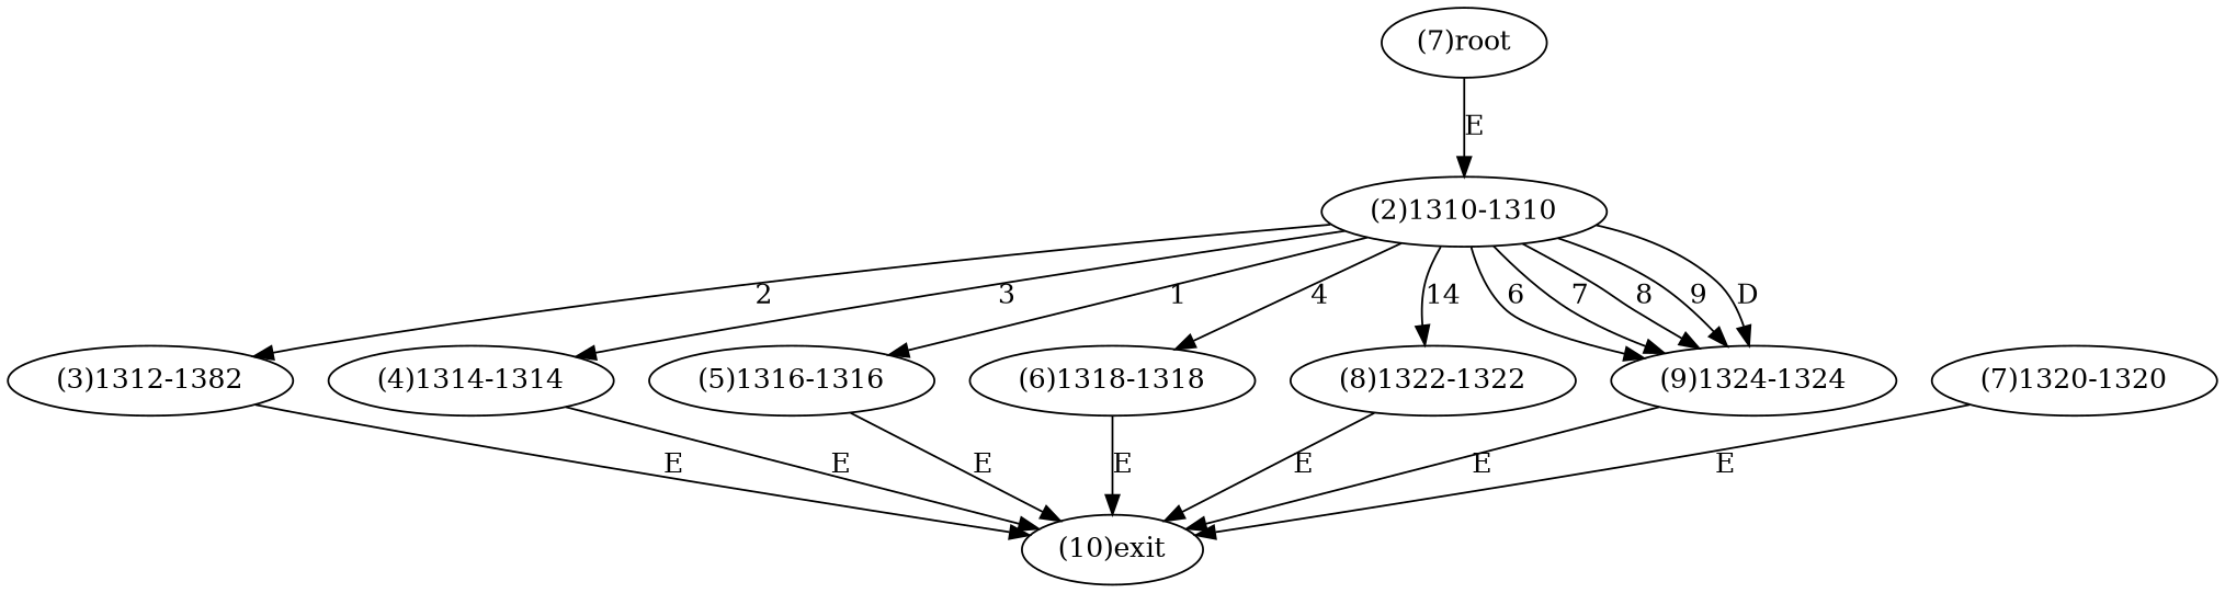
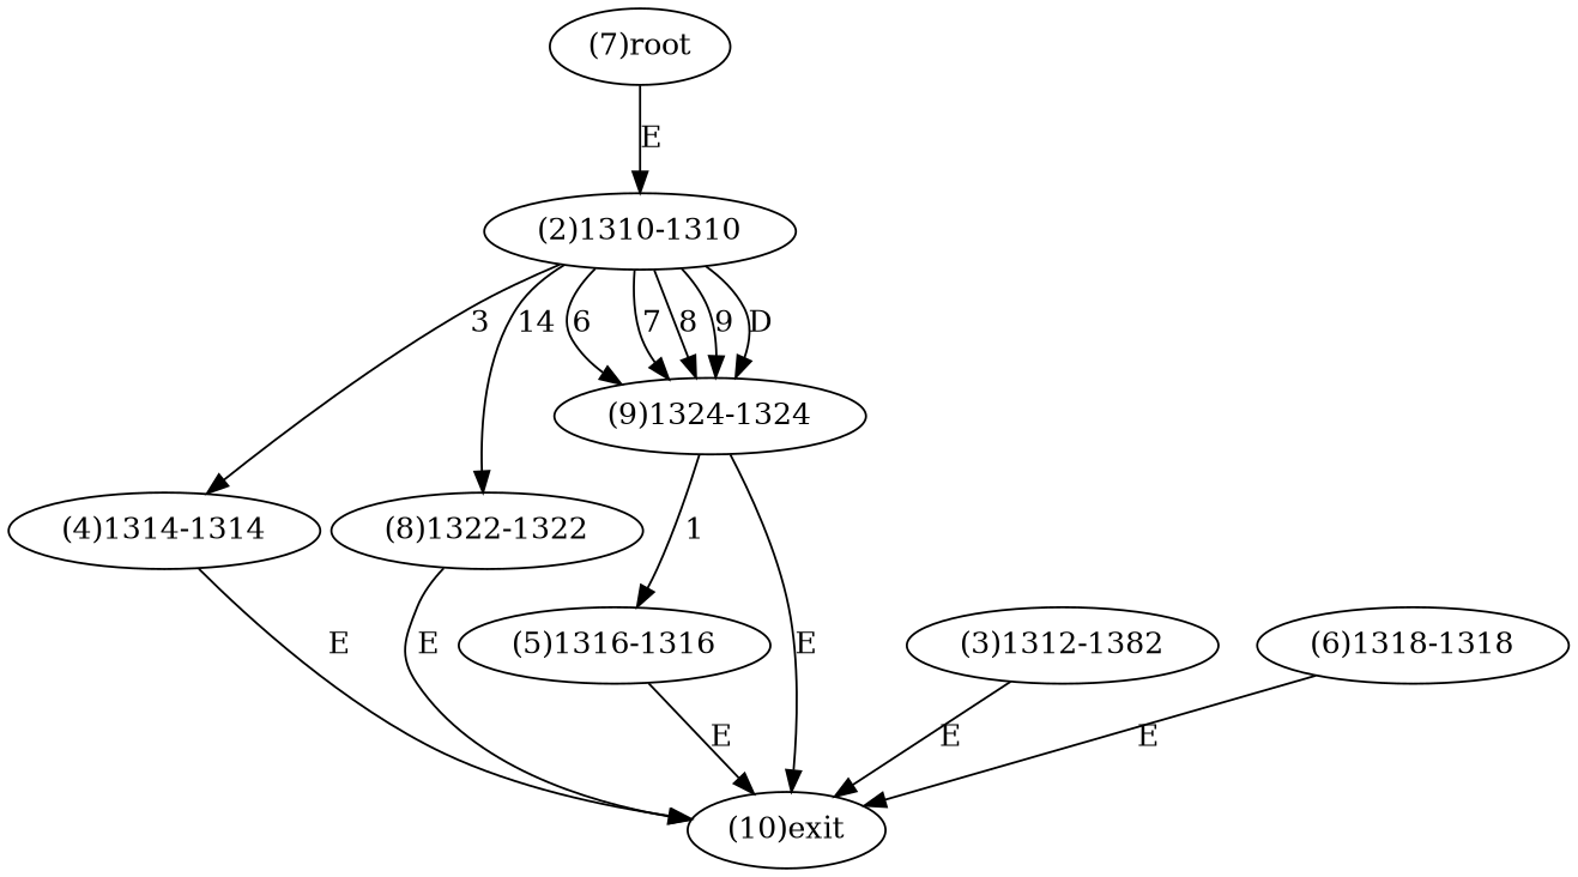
  digraph {
    n1 [label="(7)root"]
    n2 [label="(2)1310-1310"]
    n3 [label="(3)1312-1382"]
    n4 [label="(4)1314-1314"]
    n5 [label="(5)1316-1316"]
    n6 [label="(6)1318-1318"]
    n7 [label="(8)1322-1322"]
    n8 [label="(9)1324-1324"]
    n9 [label="(10)exit"]
-   n10 [label="(7)1320-1320"]
    n1 -> n2 [label=E]
-   n2 -> n3 [label=2]
    n2 -> n4 [label=3]
-   n2 -> n5 [label=1]
-   n2 -> n6 [label=4]
+   n8 -> n5 [label=1]
    n2 -> n7 [label=14]
    n2 -> n8 [label=6]
    n2 -> n8 [label=7]
    n2 -> n8 [label=8]
    n2 -> n8 [label=9]
    n2 -> n8 [label=D]
    n3 -> n9 [label=E]
    n4 -> n9 [label=E]
    n5 -> n9 [label=E]
    n6 -> n9 [label=E]
    n7 -> n9 [label=E]
    n8 -> n9 [label=E]
-   n10 -> n9 [label=E]
  }
